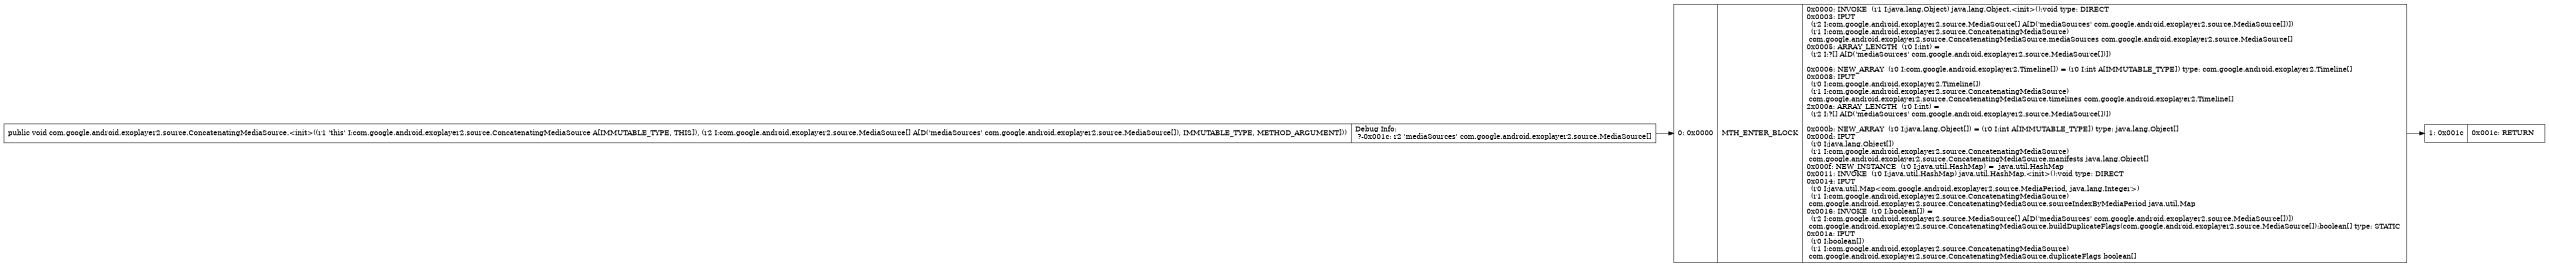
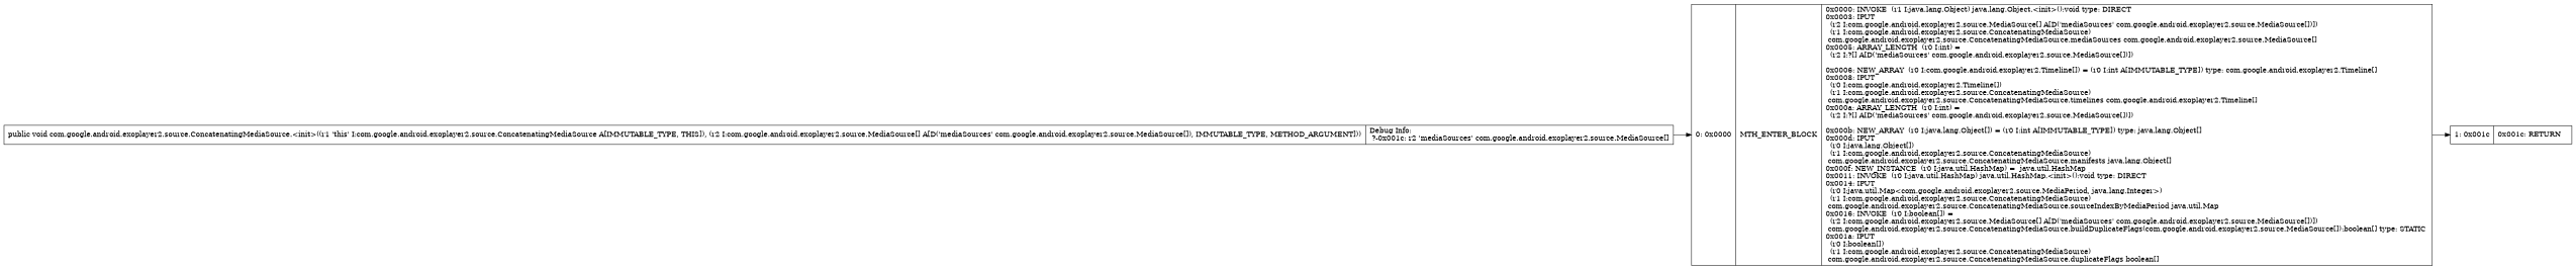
  digraph {
    rankdir=LR
    node [shape=record]
-   n1 [label="{0\:\ 0x0000|MTH_ENTER_BLOCK\l|0x0000: INVOKE  (r1 I:java.lang.Object) java.lang.Object.\<init\>():void type: DIRECT \l0x0003: IPUT  \l  (r2 I:com.google.android.exoplayer2.source.MediaSource[] A[D('mediaSources' com.google.android.exoplayer2.source.MediaSource[])])\l  (r1 I:com.google.android.exoplayer2.source.ConcatenatingMediaSource)\l com.google.android.exoplayer2.source.ConcatenatingMediaSource.mediaSources com.google.android.exoplayer2.source.MediaSource[] \l0x0005: ARRAY_LENGTH  (r0 I:int) = \l  (r2 I:?[] A[D('mediaSources' com.google.android.exoplayer2.source.MediaSource[])])\l \l0x0006: NEW_ARRAY  (r0 I:com.google.android.exoplayer2.Timeline[]) = (r0 I:int A[IMMUTABLE_TYPE]) type: com.google.android.exoplayer2.Timeline[] \l0x0008: IPUT  \l  (r0 I:com.google.android.exoplayer2.Timeline[])\l  (r1 I:com.google.android.exoplayer2.source.ConcatenatingMediaSource)\l com.google.android.exoplayer2.source.ConcatenatingMediaSource.timelines com.google.android.exoplayer2.Timeline[] \l2x000a: ARRAY_LENGTH  (r0 I:int) = \l  (r2 I:?[] A[D('mediaSources' com.google.android.exoplayer2.source.MediaSource[])])\l \l0x000b: NEW_ARRAY  (r0 I:java.lang.Object[]) = (r0 I:int A[IMMUTABLE_TYPE]) type: java.lang.Object[] \l0x000d: IPUT  \l  (r0 I:java.lang.Object[])\l  (r1 I:com.google.android.exoplayer2.source.ConcatenatingMediaSource)\l com.google.android.exoplayer2.source.ConcatenatingMediaSource.manifests java.lang.Object[] \l0x000f: NEW_INSTANCE  (r0 I:java.util.HashMap) =  java.util.HashMap \l0x0011: INVOKE  (r0 I:java.util.HashMap) java.util.HashMap.\<init\>():void type: DIRECT \l0x0014: IPUT  \l  (r0 I:java.util.Map\<com.google.android.exoplayer2.source.MediaPeriod, java.lang.Integer\>)\l  (r1 I:com.google.android.exoplayer2.source.ConcatenatingMediaSource)\l com.google.android.exoplayer2.source.ConcatenatingMediaSource.sourceIndexByMediaPeriod java.util.Map \l0x0016: INVOKE  (r0 I:boolean[]) = \l  (r2 I:com.google.android.exoplayer2.source.MediaSource[] A[D('mediaSources' com.google.android.exoplayer2.source.MediaSource[])])\l com.google.android.exoplayer2.source.ConcatenatingMediaSource.buildDuplicateFlags(com.google.android.exoplayer2.source.MediaSource[]):boolean[] type: STATIC \l0x001a: IPUT  \l  (r0 I:boolean[])\l  (r1 I:com.google.android.exoplayer2.source.ConcatenatingMediaSource)\l com.google.android.exoplayer2.source.ConcatenatingMediaSource.duplicateFlags boolean[] \l}"]
+   n1 [label="{0\:\ 0x0000|MTH_ENTER_BLOCK\l|0x0000: INVOKE  (r1 I:java.lang.Object) java.lang.Object.\<init\>():void type: DIRECT \l0x0003: IPUT  \l  (r2 I:com.google.android.exoplayer2.source.MediaSource[] A[D('mediaSources' com.google.android.exoplayer2.source.MediaSource[])])\l  (r1 I:com.google.android.exoplayer2.source.ConcatenatingMediaSource)\l com.google.android.exoplayer2.source.ConcatenatingMediaSource.mediaSources com.google.android.exoplayer2.source.MediaSource[] \l0x0005: ARRAY_LENGTH  (r0 I:int) = \l  (r2 I:?[] A[D('mediaSources' com.google.android.exoplayer2.source.MediaSource[])])\l \l0x0006: NEW_ARRAY  (r0 I:com.google.android.exoplayer2.Timeline[]) = (r0 I:int A[IMMUTABLE_TYPE]) type: com.google.android.exoplayer2.Timeline[] \l0x0008: IPUT  \l  (r0 I:com.google.android.exoplayer2.Timeline[])\l  (r1 I:com.google.android.exoplayer2.source.ConcatenatingMediaSource)\l com.google.android.exoplayer2.source.ConcatenatingMediaSource.timelines com.google.android.exoplayer2.Timeline[] \l0x000a: ARRAY_LENGTH  (r0 I:int) = \l  (r2 I:?[] A[D('mediaSources' com.google.android.exoplayer2.source.MediaSource[])])\l \l0x000b: NEW_ARRAY  (r0 I:java.lang.Object[]) = (r0 I:int A[IMMUTABLE_TYPE]) type: java.lang.Object[] \l0x000d: IPUT  \l  (r0 I:java.lang.Object[])\l  (r1 I:com.google.android.exoplayer2.source.ConcatenatingMediaSource)\l com.google.android.exoplayer2.source.ConcatenatingMediaSource.manifests java.lang.Object[] \l0x000f: NEW_INSTANCE  (r0 I:java.util.HashMap) =  java.util.HashMap \l0x0011: INVOKE  (r0 I:java.util.HashMap) java.util.HashMap.\<init\>():void type: DIRECT \l0x0014: IPUT  \l  (r0 I:java.util.Map\<com.google.android.exoplayer2.source.MediaPeriod, java.lang.Integer\>)\l  (r1 I:com.google.android.exoplayer2.source.ConcatenatingMediaSource)\l com.google.android.exoplayer2.source.ConcatenatingMediaSource.sourceIndexByMediaPeriod java.util.Map \l0x0016: INVOKE  (r0 I:boolean[]) = \l  (r2 I:com.google.android.exoplayer2.source.MediaSource[] A[D('mediaSources' com.google.android.exoplayer2.source.MediaSource[])])\l com.google.android.exoplayer2.source.ConcatenatingMediaSource.buildDuplicateFlags(com.google.android.exoplayer2.source.MediaSource[]):boolean[] type: STATIC \l0x001a: IPUT  \l  (r0 I:boolean[])\l  (r1 I:com.google.android.exoplayer2.source.ConcatenatingMediaSource)\l com.google.android.exoplayer2.source.ConcatenatingMediaSource.duplicateFlags boolean[] \l}"]
    n2 [label="{1\:\ 0x001c|0x001c: RETURN   \l}"]
    n3 [label="{public void com.google.android.exoplayer2.source.ConcatenatingMediaSource.\<init\>((r1 'this' I:com.google.android.exoplayer2.source.ConcatenatingMediaSource A[IMMUTABLE_TYPE, THIS]), (r2 I:com.google.android.exoplayer2.source.MediaSource[] A[D('mediaSources' com.google.android.exoplayer2.source.MediaSource[]), IMMUTABLE_TYPE, METHOD_ARGUMENT]))  | Debug Info:\l  ?\-0x001c: r2 'mediaSources' com.google.android.exoplayer2.source.MediaSource[]\l}"]
    n1 -> n2
    n3 -> n1
  }
